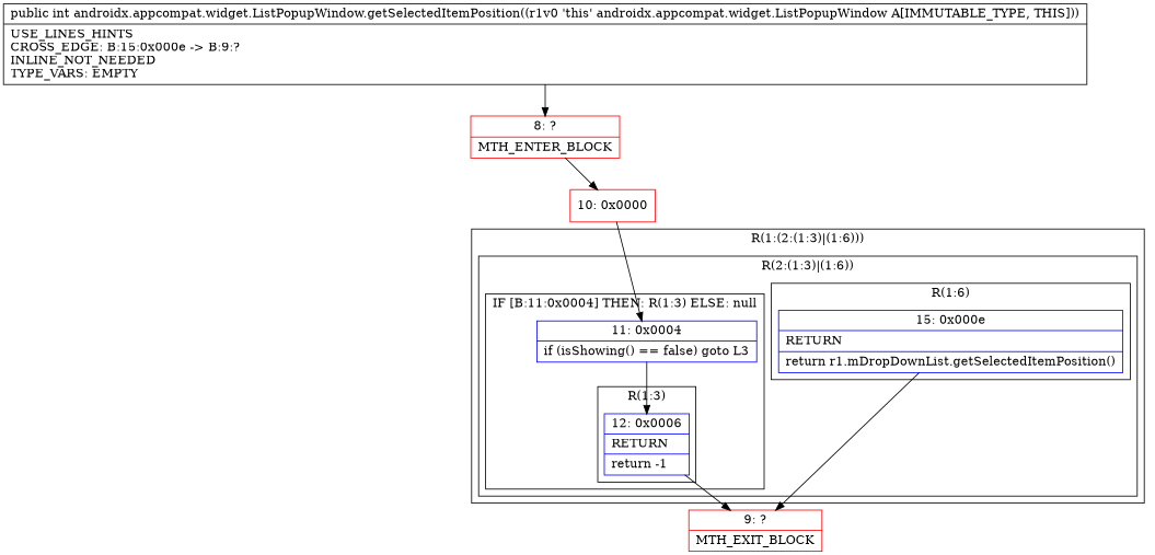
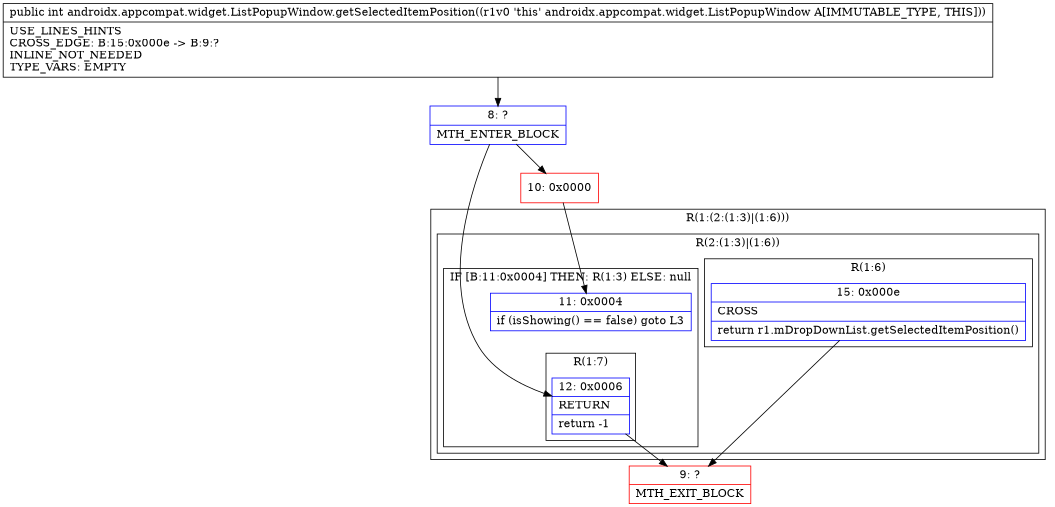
  digraph {
    node [color=blue shape=record]
    n1 [label="{12\:\ 0x0006|RETURN\l|return \-1\l}"]
    n2 [label="{11\:\ 0x0004|if (isShowing() == false) goto L3\l}"]
-   n3 [label="{15\:\ 0x000e|RETURN\l|return r1.mDropDownList.getSelectedItemPosition()\l}"]
+   n3 [label="{15\:\ 0x000e|CROSS\l|return r1.mDropDownList.getSelectedItemPosition()\l}"]
    n4 [color=red label="{9\:\ ?|MTH_EXIT_BLOCK\l}"]
-   n5 [color=red label="{8\:\ ?|MTH_ENTER_BLOCK\l}"]
+   n5 [label="{8\:\ ?|MTH_ENTER_BLOCK\l}"]
    n6 [color=red label="{10\:\ 0x0000}"]
    n7 [label="{public int androidx.appcompat.widget.ListPopupWindow.getSelectedItemPosition((r1v0 'this' androidx.appcompat.widget.ListPopupWindow A[IMMUTABLE_TYPE, THIS]))  | USE_LINES_HINTS\lCROSS_EDGE: B:15:0x000e \-\> B:9:?\lINLINE_NOT_NEEDED\lTYPE_VARS: EMPTY\l}" color=""]
    subgraph cluster_1 {
      label="R(1:(2:(1:3)|(1:6)))"
      subgraph cluster_2 {
        label="R(2:(1:3)|(1:6))"
        subgraph cluster_3 {
          label="IF [B:11:0x0004] THEN: R(1:3) ELSE: null"
          n2
          subgraph cluster_4 {
-           label="R(1:3)"
+           label="R(1:7)"
            n1
          }
        }
        subgraph cluster_5 {
          label="R(1:6)"
          n3
        }
      }
    }
    n1 -> n4
-   n2 -> n1
+   n5 -> n1
    n3 -> n4
    n5 -> n6
    n6 -> n2
    n7 -> n5
  }
